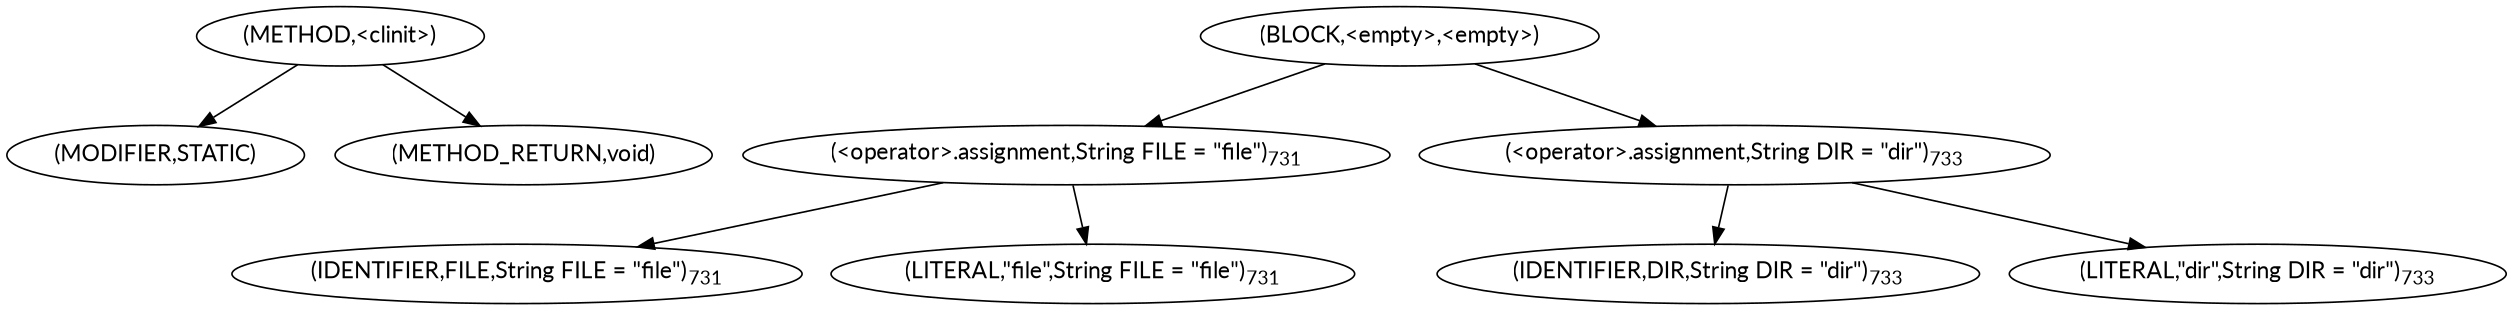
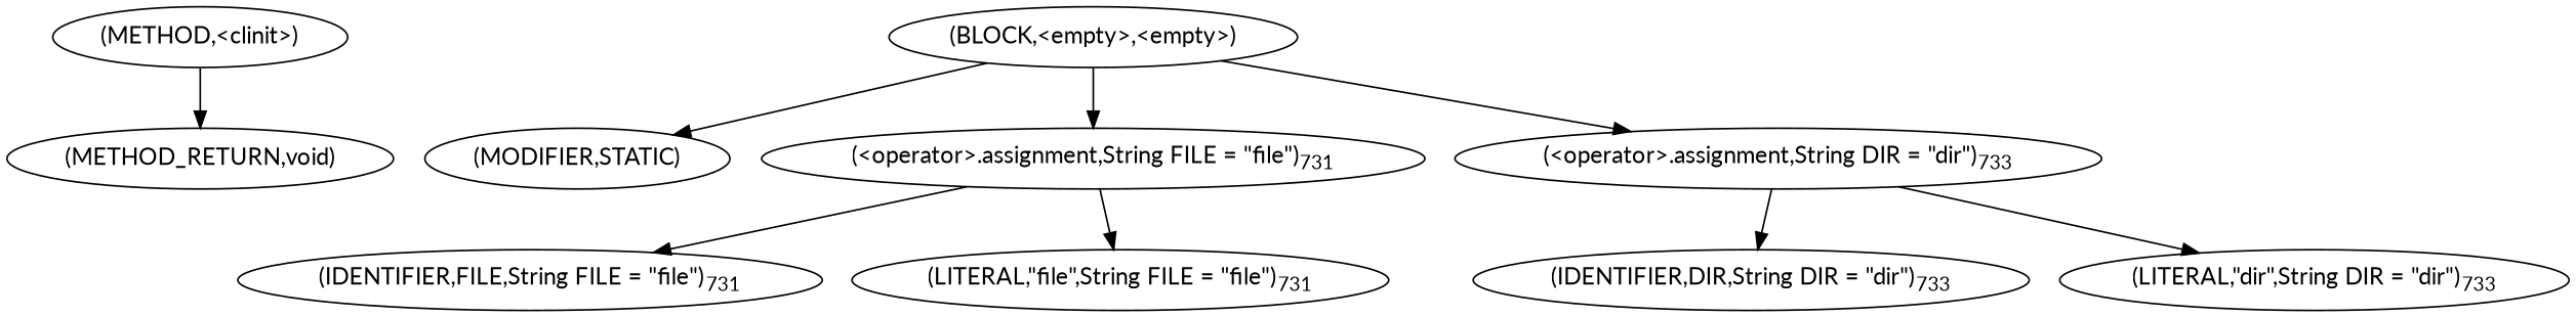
  digraph {
    fontname=Lato
    node [fontname=Lato]
    edge [fontname=Lato]
    n1 [label=<(METHOD,&lt;clinit&gt;)>]
    n2 [label=<(MODIFIER,STATIC)>]
    n3 [label=<(METHOD_RETURN,void)>]
    n4 [label=<(BLOCK,&lt;empty&gt;,&lt;empty&gt;)>]
    n5 [label=<(&lt;operator&gt;.assignment,String FILE = &quot;file&quot;)<SUB>731</SUB>>]
    n6 [label=<(&lt;operator&gt;.assignment,String DIR = &quot;dir&quot;)<SUB>733</SUB>>]
    n7 [label=<(IDENTIFIER,FILE,String FILE = &quot;file&quot;)<SUB>731</SUB>>]
    n8 [label=<(LITERAL,&quot;file&quot;,String FILE = &quot;file&quot;)<SUB>731</SUB>>]
    n9 [label=<(IDENTIFIER,DIR,String DIR = &quot;dir&quot;)<SUB>733</SUB>>]
    n10 [label=<(LITERAL,&quot;dir&quot;,String DIR = &quot;dir&quot;)<SUB>733</SUB>>]
-   n1 -> n2
+   n4 -> n2
    n1 -> n3
    n4 -> n5
    n4 -> n6
    n5 -> n7
    n5 -> n8
    n6 -> n9
    n6 -> n10
  }
